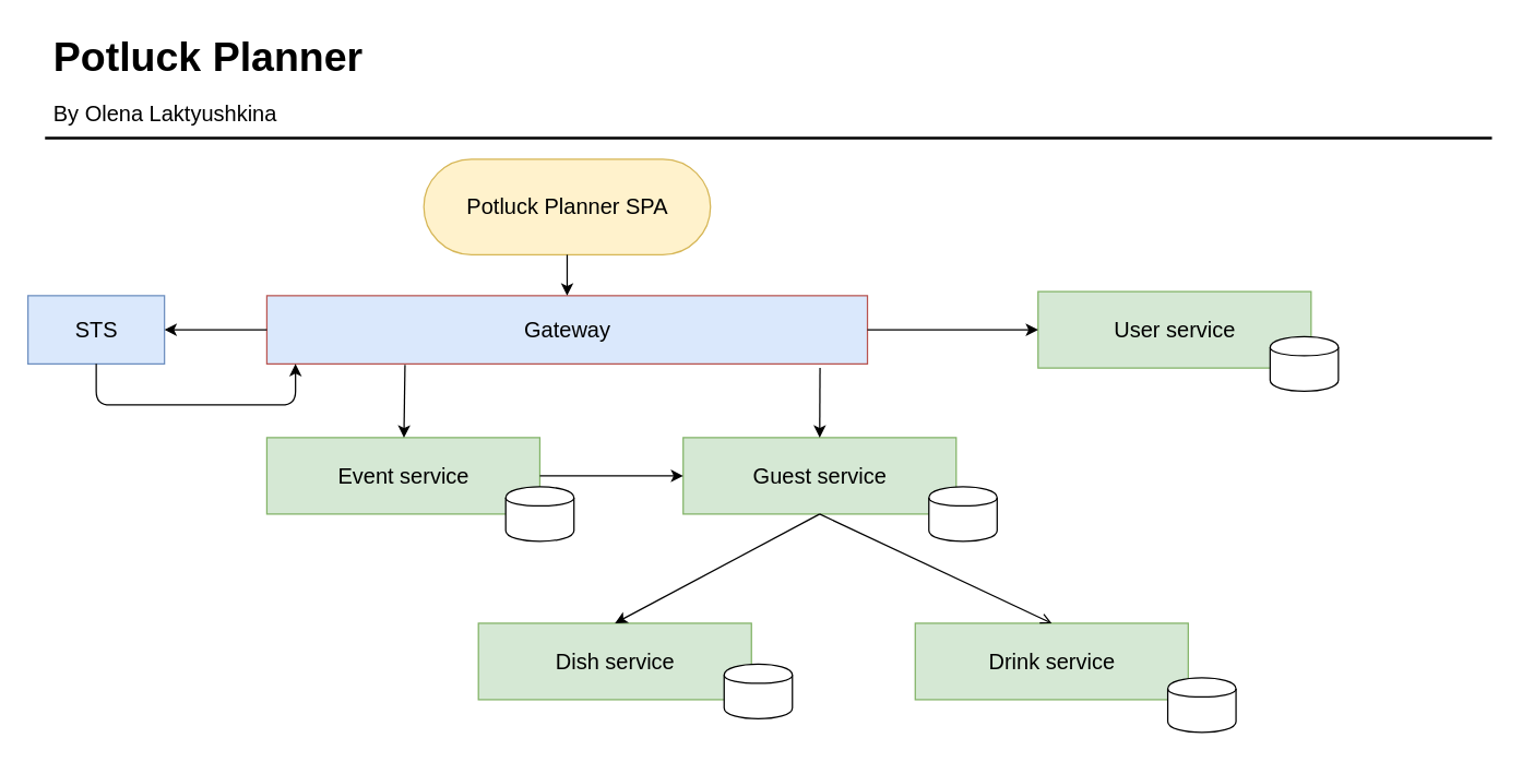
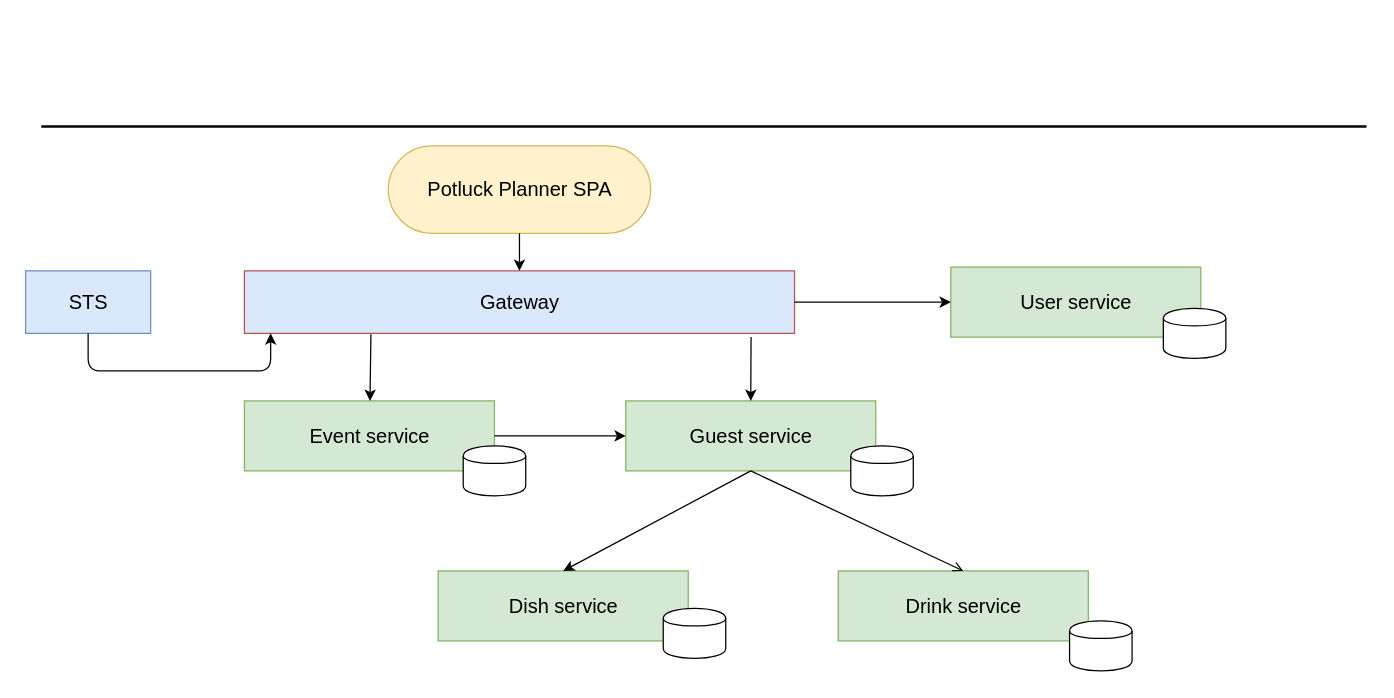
  <mxCell id="0" />
  <mxCell id="1" parent="0" />
- <mxCell id="2" value="Potluck Planner" style="text;html=1;resizable=0;points=[];autosize=1;align=left;verticalAlign=top;spacingTop=-4;fontSize=30;fontStyle=1" parent="1" vertex="1"><mxGeometry x="36.5" y="20.5" width="240" height="40" as="geometry" /></mxCell>
- <mxCell id="3" value="By Olena Laktyushkina" style="text;html=1;resizable=0;points=[];autosize=1;align=left;verticalAlign=top;spacingTop=-4;fontSize=16;" parent="1" vertex="1"><mxGeometry x="36.5" y="70.5" width="180" height="20" as="geometry" /></mxCell>
  <mxCell id="4" value="" style="line;strokeWidth=2;html=1;fontSize=14;" parent="1" vertex="1"><mxGeometry x="32.5" y="95.5" width="1060" height="10" as="geometry" /></mxCell>
  <mxCell id="5" value="Event service" style="html=1;dashed=0;whitespace=wrap;fillColor=#d5e8d4;strokeColor=#82b366;fontSize=16;" vertex="1" parent="1"><mxGeometry x="195" y="320" width="200" height="56" as="geometry" /></mxCell>
  <mxCell id="6" value="Gateway" style="html=1;dashed=0;whitespace=wrap;fontSize=16;fillColor=#dae8fc;strokeColor=#b85450;" vertex="1" parent="1"><mxGeometry x="195" y="216" width="440" height="50" as="geometry" /></mxCell>
  <mxCell id="7" value="STS" style="html=1;dashed=0;whitespace=wrap;fontSize=16;fillColor=#dae8fc;strokeColor=#6c8ebf;" vertex="1" parent="1"><mxGeometry x="20" y="216" width="100" height="50" as="geometry" /></mxCell>
  <mxCell id="8" value="Potluck Planner SPA" style="html=1;dashed=0;whitespace=wrap;shape=mxgraph.dfd.start;fontSize=16;fillColor=#fff2cc;strokeColor=#d6b656;" vertex="1" parent="1"><mxGeometry x="310" y="116" width="210" height="70" as="geometry" /></mxCell>
  <mxCell id="9" value="User service" style="html=1;dashed=0;whitespace=wrap;fillColor=#d5e8d4;strokeColor=#82b366;fontSize=16;" vertex="1" parent="1"><mxGeometry x="760" y="213" width="200" height="56" as="geometry" /></mxCell>
  <mxCell id="10" value="Guest service" style="html=1;dashed=0;whitespace=wrap;fillColor=#d5e8d4;strokeColor=#82b366;fontSize=16;" vertex="1" parent="1"><mxGeometry x="500" y="320" width="200" height="56" as="geometry" /></mxCell>
  <mxCell id="11" value="Drink service" style="html=1;dashed=0;whitespace=wrap;fillColor=#d5e8d4;strokeColor=#82b366;fontSize=16;" vertex="1" parent="1"><mxGeometry x="670" y="456" width="200" height="56" as="geometry" /></mxCell>
  <mxCell id="12" value="Dish service" style="html=1;dashed=0;whitespace=wrap;fillColor=#d5e8d4;strokeColor=#82b366;fontSize=16;" vertex="1" parent="1"><mxGeometry x="350" y="456" width="200" height="56" as="geometry" /></mxCell>
  <mxCell id="13" value="" style="endArrow=classic;html=1;fontSize=16;exitX=0.5;exitY=0.5;exitDx=0;exitDy=35;exitPerimeter=0;entryX=0.5;entryY=0;entryDx=0;entryDy=0;" edge="1" parent="1" source="8" target="6"><mxGeometry width="50" height="50" relative="1" as="geometry"><mxPoint x="600" y="376" as="sourcePoint" /><mxPoint x="650" y="326" as="targetPoint" /></mxGeometry></mxCell>
- <mxCell id="14" value="" style="endArrow=classic;html=1;fontSize=16;exitX=0;exitY=0.5;exitDx=0;exitDy=0;entryX=1;entryY=0.5;entryDx=0;entryDy=0;" edge="1" parent="1" source="6" target="7"><mxGeometry width="50" height="50" relative="1" as="geometry"><mxPoint x="110" y="466" as="sourcePoint" /><mxPoint x="130" y="241" as="targetPoint" /></mxGeometry></mxCell>
  <mxCell id="15" value="" style="endArrow=classic;html=1;fontSize=16;exitX=0.5;exitY=1;exitDx=0;exitDy=0;" edge="1" parent="1" source="7"><mxGeometry width="50" height="50" relative="1" as="geometry"><mxPoint x="110" y="656" as="sourcePoint" /><mxPoint x="216" y="266" as="targetPoint" /><Array as="points"><mxPoint x="70" y="296" /><mxPoint x="216" y="296" /></Array></mxGeometry></mxCell>
  <mxCell id="16" value="" style="endArrow=classic;html=1;fontSize=16;exitX=0.23;exitY=1.014;exitDx=0;exitDy=0;exitPerimeter=0;" edge="1" parent="1" source="6" target="5"><mxGeometry width="50" height="50" relative="1" as="geometry"><mxPoint x="600" y="376" as="sourcePoint" /><mxPoint x="650" y="326" as="targetPoint" /></mxGeometry></mxCell>
  <mxCell id="17" value="" style="endArrow=classic;html=1;fontSize=16;entryX=0.5;entryY=0;entryDx=0;entryDy=0;exitX=0.921;exitY=1.058;exitDx=0;exitDy=0;exitPerimeter=0;" edge="1" parent="1" source="6" target="10"><mxGeometry width="50" height="50" relative="1" as="geometry"><mxPoint x="600" y="271" as="sourcePoint" /><mxPoint x="650" y="646" as="targetPoint" /></mxGeometry></mxCell>
  <mxCell id="18" value="" style="endArrow=classic;html=1;fontSize=16;exitX=1;exitY=0.5;exitDx=0;exitDy=0;entryX=0;entryY=0.5;entryDx=0;entryDy=0;" edge="1" parent="1" source="5" target="10"><mxGeometry width="50" height="50" relative="1" as="geometry"><mxPoint x="190" y="666" as="sourcePoint" /><mxPoint x="240" y="616" as="targetPoint" /></mxGeometry></mxCell>
  <mxCell id="19" value="" style="endArrow=open;html=1;fontSize=16;exitX=0.5;exitY=1;exitDx=0;exitDy=0;entryX=0.5;entryY=0;entryDx=0;entryDy=0;" edge="1" parent="1" source="10" target="11"><mxGeometry width="50" height="50" relative="1" as="geometry"><mxPoint x="600" y="376" as="sourcePoint" /><mxPoint x="760" y="406" as="targetPoint" /></mxGeometry></mxCell>
  <mxCell id="20" value="" style="endArrow=classic;html=1;fontSize=16;entryX=0.5;entryY=0;entryDx=0;entryDy=0;exitX=0.5;exitY=1;exitDx=0;exitDy=0;" edge="1" parent="1" source="10" target="12"><mxGeometry width="50" height="50" relative="1" as="geometry"><mxPoint x="610" y="386" as="sourcePoint" /><mxPoint x="660" y="336" as="targetPoint" /></mxGeometry></mxCell>
  <mxCell id="21" value="" style="shape=cylinder;whiteSpace=wrap;html=1;boundedLbl=1;backgroundOutline=1;fontSize=16;" vertex="1" parent="1"><mxGeometry x="930" y="246" width="50" height="40" as="geometry" /></mxCell>
  <mxCell id="22" value="" style="shape=cylinder;whiteSpace=wrap;html=1;boundedLbl=1;backgroundOutline=1;fontSize=16;" vertex="1" parent="1"><mxGeometry x="680" y="356" width="50" height="40" as="geometry" /></mxCell>
  <mxCell id="23" value="" style="shape=cylinder;whiteSpace=wrap;html=1;boundedLbl=1;backgroundOutline=1;fontSize=16;" vertex="1" parent="1"><mxGeometry x="855" y="496" width="50" height="40" as="geometry" /></mxCell>
  <mxCell id="24" value="" style="shape=cylinder;whiteSpace=wrap;html=1;boundedLbl=1;backgroundOutline=1;fontSize=16;" vertex="1" parent="1"><mxGeometry x="530" y="486" width="50" height="40" as="geometry" /></mxCell>
  <mxCell id="25" value="" style="shape=cylinder;whiteSpace=wrap;html=1;boundedLbl=1;backgroundOutline=1;fontSize=16;" vertex="1" parent="1"><mxGeometry x="370" y="356" width="50" height="40" as="geometry" /></mxCell>
  <mxCell id="26" value="" style="endArrow=classic;html=1;fontSize=16;entryX=0;entryY=0.5;entryDx=0;entryDy=0;exitX=1;exitY=0.5;exitDx=0;exitDy=0;" edge="1" parent="1" source="6" target="9"><mxGeometry width="50" height="50" relative="1" as="geometry"><mxPoint x="610.24" y="278.9" as="sourcePoint" /><mxPoint x="610" y="330" as="targetPoint" /></mxGeometry></mxCell>
